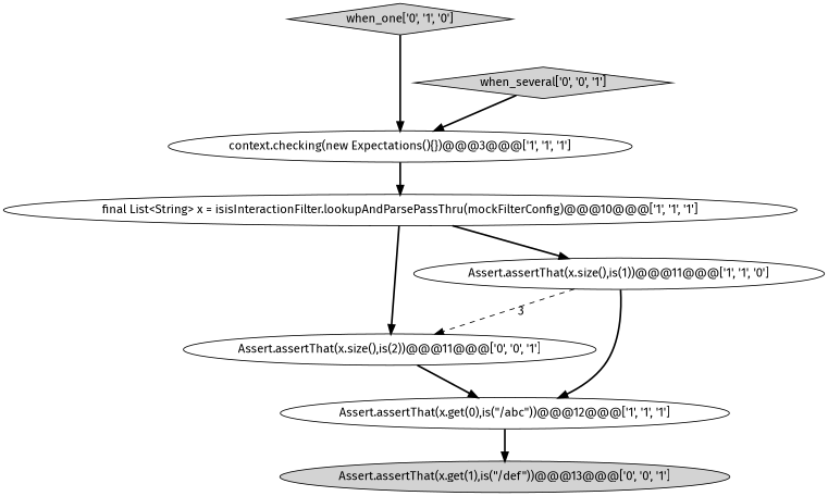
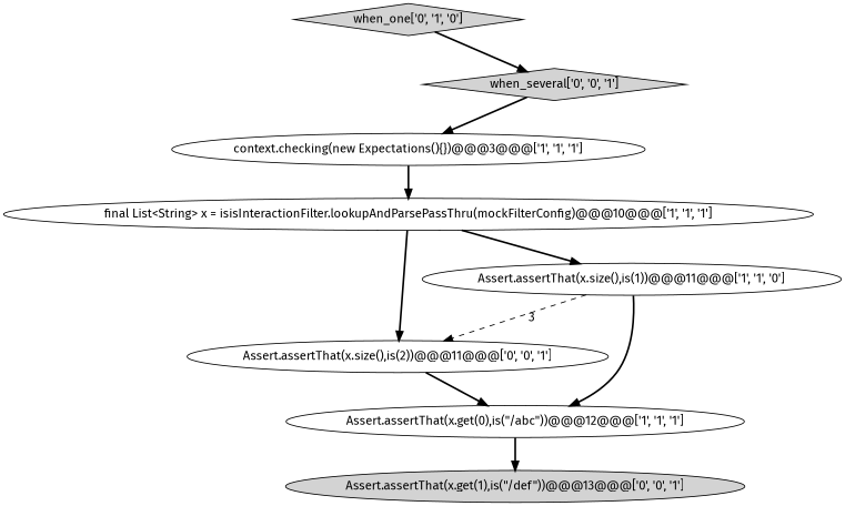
  digraph {
    fontname="Fira Sans"
    node [fillcolor=white fontname="Fira Sans" shape=ellipse style=filled]
    edge [fontname="Fira Sans" style=bold]
    n1 [label="context.checking(new Expectations(){})@@@3@@@['1', '1', '1']"]
    n2 [label="final List<String> x = isisInteractionFilter.lookupAndParsePassThru(mockFilterConfig)@@@10@@@['1', '1', '1']"]
    n3 [label="Assert.assertThat(x.size(),is(2))@@@11@@@['0', '0', '1']"]
    n4 [label="Assert.assertThat(x.size(),is(1))@@@11@@@['1', '1', '0']"]
    n5 [label="Assert.assertThat(x.get(0),is(\"/abc\"))@@@12@@@['1', '1', '1']"]
    n6 [fillcolor=lightgray label="Assert.assertThat(x.get(1),is(\"/def\"))@@@13@@@['0', '0', '1']"]
    n7 [fillcolor=lightgray label="when_one['0', '1', '0']" shape=diamond]
    n8 [fillcolor=lightgray label="when_several['0', '0', '1']" shape=diamond]
    n1 -> n2
    n2 -> n3
    n2 -> n4
    n3 -> n5
    n4 -> n3 [label=3 style=dashed]
    n4 -> n5
    n5 -> n6
-   n7 -> n1
+   n7 -> n8
    n8 -> n1
  }
